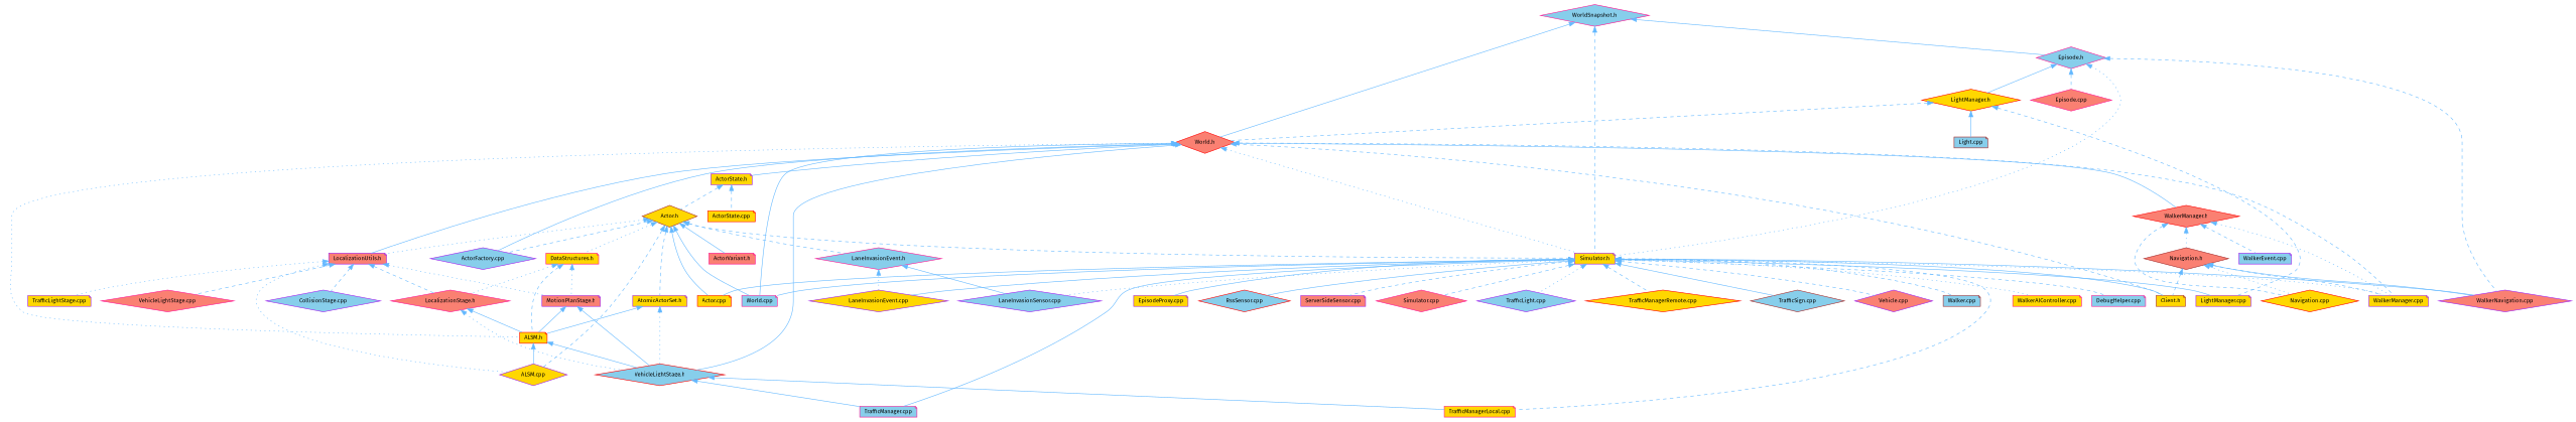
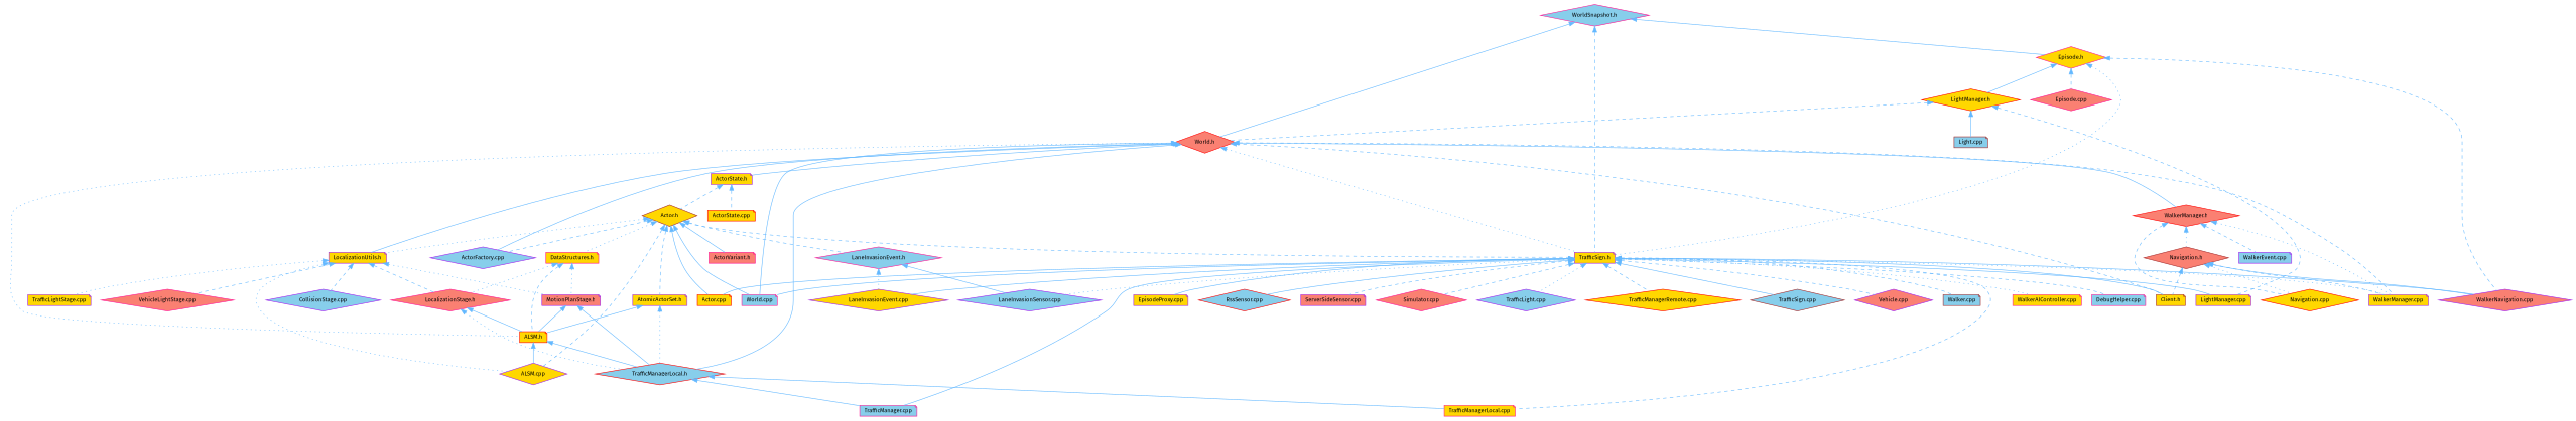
  digraph {
    fontname="Fira Sans"
    node [color=purple fillcolor=gold fontname="Fira Sans" fontsize=10 shape=diamond style=filled]
    edge [color=steelblue1 dir=back fontname="Fira Sans" fontsize=10 labelfontname=Helvetica labelfontsize=10 style=solid]
    n1 [color=deeppink fillcolor=skyblue fontcolor=black height=0.2 label="WorldSnapshot.h" width=0.4]
-   n2 [color=deeppink fillcolor=skyblue height=0.2 label="Episode.h" width=0.4]
+   n2 [color=deeppink height=0.2 label="Episode.h" width=0.4]
    n3 [color=red fillcolor=salmon height=0.2 label="World.h" width=0.4]
-   n4 [height=0.2 label="Simulator.h" shape=note width=0.4]
+   n4 [height=0.2 label="TrafficSign.h" shape=note width=0.4]
    n5 [color=deeppink fillcolor=salmon height=0.2 label="Episode.cpp" width=0.4]
    n6 [color=red height=0.2 label="LightManager.h" width=0.4]
    n7 [fillcolor=salmon height=0.2 label="WalkerNavigation.cpp" width=0.4]
    n8 [color=red height=0.2 label="ALSM.h" shape=note width=0.4]
-   n9 [color=red fillcolor=skyblue height=0.2 label="VehicleLightStage.h" width=0.4]
+   n9 [color=red fillcolor=skyblue height=0.2 label="TrafficManagerLocal.h" width=0.4]
    n10 [fillcolor=skyblue height=0.2 label="ActorFactory.cpp" width=0.4]
    n11 [height=0.2 label="ActorState.h" shape=note width=0.4]
-   n12 [fillcolor=salmon height=0.2 label="LocalizationUtils.h" shape=note width=0.4]
+   n12 [height=0.2 label="LocalizationUtils.h" shape=note width=0.4]
    n13 [color=brown height=0.2 label="Client.h" shape=note width=0.4]
    n14 [height=0.2 label="WalkerManager.cpp" shape=note width=0.4]
    n15 [color=deeppink fillcolor=skyblue height=0.2 label="World.cpp" shape=note width=0.4]
    n16 [color=red fillcolor=salmon height=0.2 label="WalkerManager.h" width=0.4]
    n17 [height=0.2 label="LightManager.cpp" shape=note width=0.4]
    n18 [color=deeppink fillcolor=skyblue height=0.2 label="TrafficManager.cpp" shape=note width=0.4]
    n19 [color=deeppink height=0.2 label="TrafficManagerLocal.cpp" shape=note width=0.4]
    n20 [color=red height=0.2 label="Actor.cpp" shape=note width=0.4]
    n21 [height=0.2 label="LaneInvasionEvent.cpp" width=0.4]
    n22 [fillcolor=skyblue height=0.2 label="LaneInvasionSensor.cpp" width=0.4]
    n23 [color=deeppink fillcolor=skyblue height=0.2 label="DebugHelper.cpp" shape=note width=0.4]
    n24 [height=0.2 label="EpisodeProxy.cpp" shape=note width=0.4]
    n25 [color=red fillcolor=skyblue height=0.2 label="RssSensor.cpp" width=0.4]
    n26 [fillcolor=salmon height=0.2 label="ServerSideSensor.cpp" shape=note width=0.4]
    n27 [color=deeppink fillcolor=salmon height=0.2 label="Simulator.cpp" width=0.4]
    n28 [fillcolor=skyblue height=0.2 label="TrafficLight.cpp" width=0.4]
    n29 [color=red height=0.2 label="TrafficManagerRemote.cpp" width=0.4]
    n30 [color=brown fillcolor=skyblue height=0.2 label="TrafficSign.cpp" width=0.4]
    n31 [fillcolor=salmon height=0.2 label="Vehicle.cpp" width=0.4]
    n32 [color=brown fillcolor=skyblue height=0.2 label="Walker.cpp" shape=note width=0.4]
    n33 [color=deeppink height=0.2 label="WalkerAIController.cpp" shape=note width=0.4]
    n34 [color=brown fillcolor=skyblue height=0.2 label="Light.cpp" shape=note width=0.4]
    n35 [height=0.2 label="ALSM.cpp" width=0.4]
    n36 [color=brown height=0.2 label="Actor.h" width=0.4]
    n37 [color=red height=0.2 label="ActorState.cpp" shape=note width=0.4]
    n38 [color=deeppink fillcolor=salmon height=0.2 label="LocalizationStage.h" width=0.4]
    n39 [fillcolor=salmon height=0.2 label="MotionPlanStage.h" shape=note width=0.4]
    n40 [fillcolor=skyblue height=0.2 label="CollisionStage.cpp" width=0.4]
    n41 [height=0.2 label="TrafficLightStage.cpp" shape=note width=0.4]
    n42 [color=deeppink fillcolor=salmon height=0.2 label="VehicleLightStage.cpp" width=0.4]
    n43 [color=red height=0.2 label="Navigation.cpp" width=0.4]
    n44 [color=brown fillcolor=salmon height=0.2 label="Navigation.h" width=0.4]
    n45 [fillcolor=skyblue height=0.2 label="WalkerEvent.cpp" shape=note width=0.4]
    n46 [color=deeppink fillcolor=salmon height=0.2 label="ActorVariant.h" shape=note width=0.4]
    n47 [height=0.2 label="AtomicActorSet.h" shape=note width=0.4]
    n48 [color=deeppink height=0.2 label="DataStructures.h" shape=note width=0.4]
    n49 [color=deeppink fillcolor=skyblue height=0.2 label="LaneInvasionEvent.h" width=0.4]
    n1 -> n2
    n1 -> n3
    n1 -> n4 [style=dashed]
    n2 -> n4 [style=dotted]
    n2 -> n5 [style=dashed]
    n2 -> n6
    n2 -> n7 [style=dashed]
    n3 -> n4 [style=dotted]
    n3 -> n8 [style=dotted]
    n3 -> n9
    n3 -> n10
    n3 -> n11
    n3 -> n12
    n3 -> n13 [style=dashed]
    n3 -> n14 [style=dashed]
    n3 -> n15
    n3 -> n16
    n4 -> n7
    n4 -> n13
    n4 -> n14 [style=dotted]
    n4 -> n15
    n4 -> n17
    n4 -> n18
    n4 -> n19 [style=dashed]
    n4 -> n20
    n4 -> n21
    n4 -> n22 [style=dotted]
    n4 -> n23 [style=dashed]
    n4 -> n24
    n4 -> n25
    n4 -> n26 [style=dashed]
    n4 -> n27 [style=dashed]
    n4 -> n28 [style=dotted]
    n4 -> n29 [style=dashed]
    n4 -> n30
    n4 -> n31 [style=dashed]
    n4 -> n32 [style=dashed]
    n4 -> n33 [style=dotted]
    n6 -> n3 [style=dashed]
    n6 -> n17 [style=dashed]
    n6 -> n34
    n8 -> n9
    n8 -> n35
    n9 -> n18
    n9 -> n19
    n11 -> n36 [style=dashed]
    n11 -> n37 [style=dashed]
    n12 -> n35 [style=dotted]
    n12 -> n38 [style=dashed]
    n12 -> n39 [style=dotted]
    n12 -> n40 [style=dashed]
    n12 -> n41 [style=dotted]
    n12 -> n42 [style=dashed]
    n16 -> n14 [style=dotted]
    n16 -> n43 [style=dashed]
    n16 -> n44 [style=dotted]
    n16 -> n45 [style=dashed]
    n36 -> n4 [style=dashed]
    n36 -> n10 [style=dashed]
    n36 -> n12 [style=dotted]
    n36 -> n15
    n36 -> n20
    n36 -> n35 [style=dashed]
    n36 -> n46
    n36 -> n47 [style=dashed]
    n36 -> n48 [style=dotted]
    n36 -> n49 [style=dashed]
    n38 -> n8
    n38 -> n9 [style=dotted]
    n39 -> n8
    n39 -> n9
    n44 -> n7
    n44 -> n13 [style=dashed]
    n44 -> n14 [style=dashed]
    n44 -> n43 [style=dotted]
    n47 -> n8
    n47 -> n9 [style=dotted]
    n48 -> n8 [style=dashed]
    n48 -> n38 [style=dotted]
    n48 -> n39 [style=dotted]
    n49 -> n21 [style=dotted]
    n49 -> n22
  }
